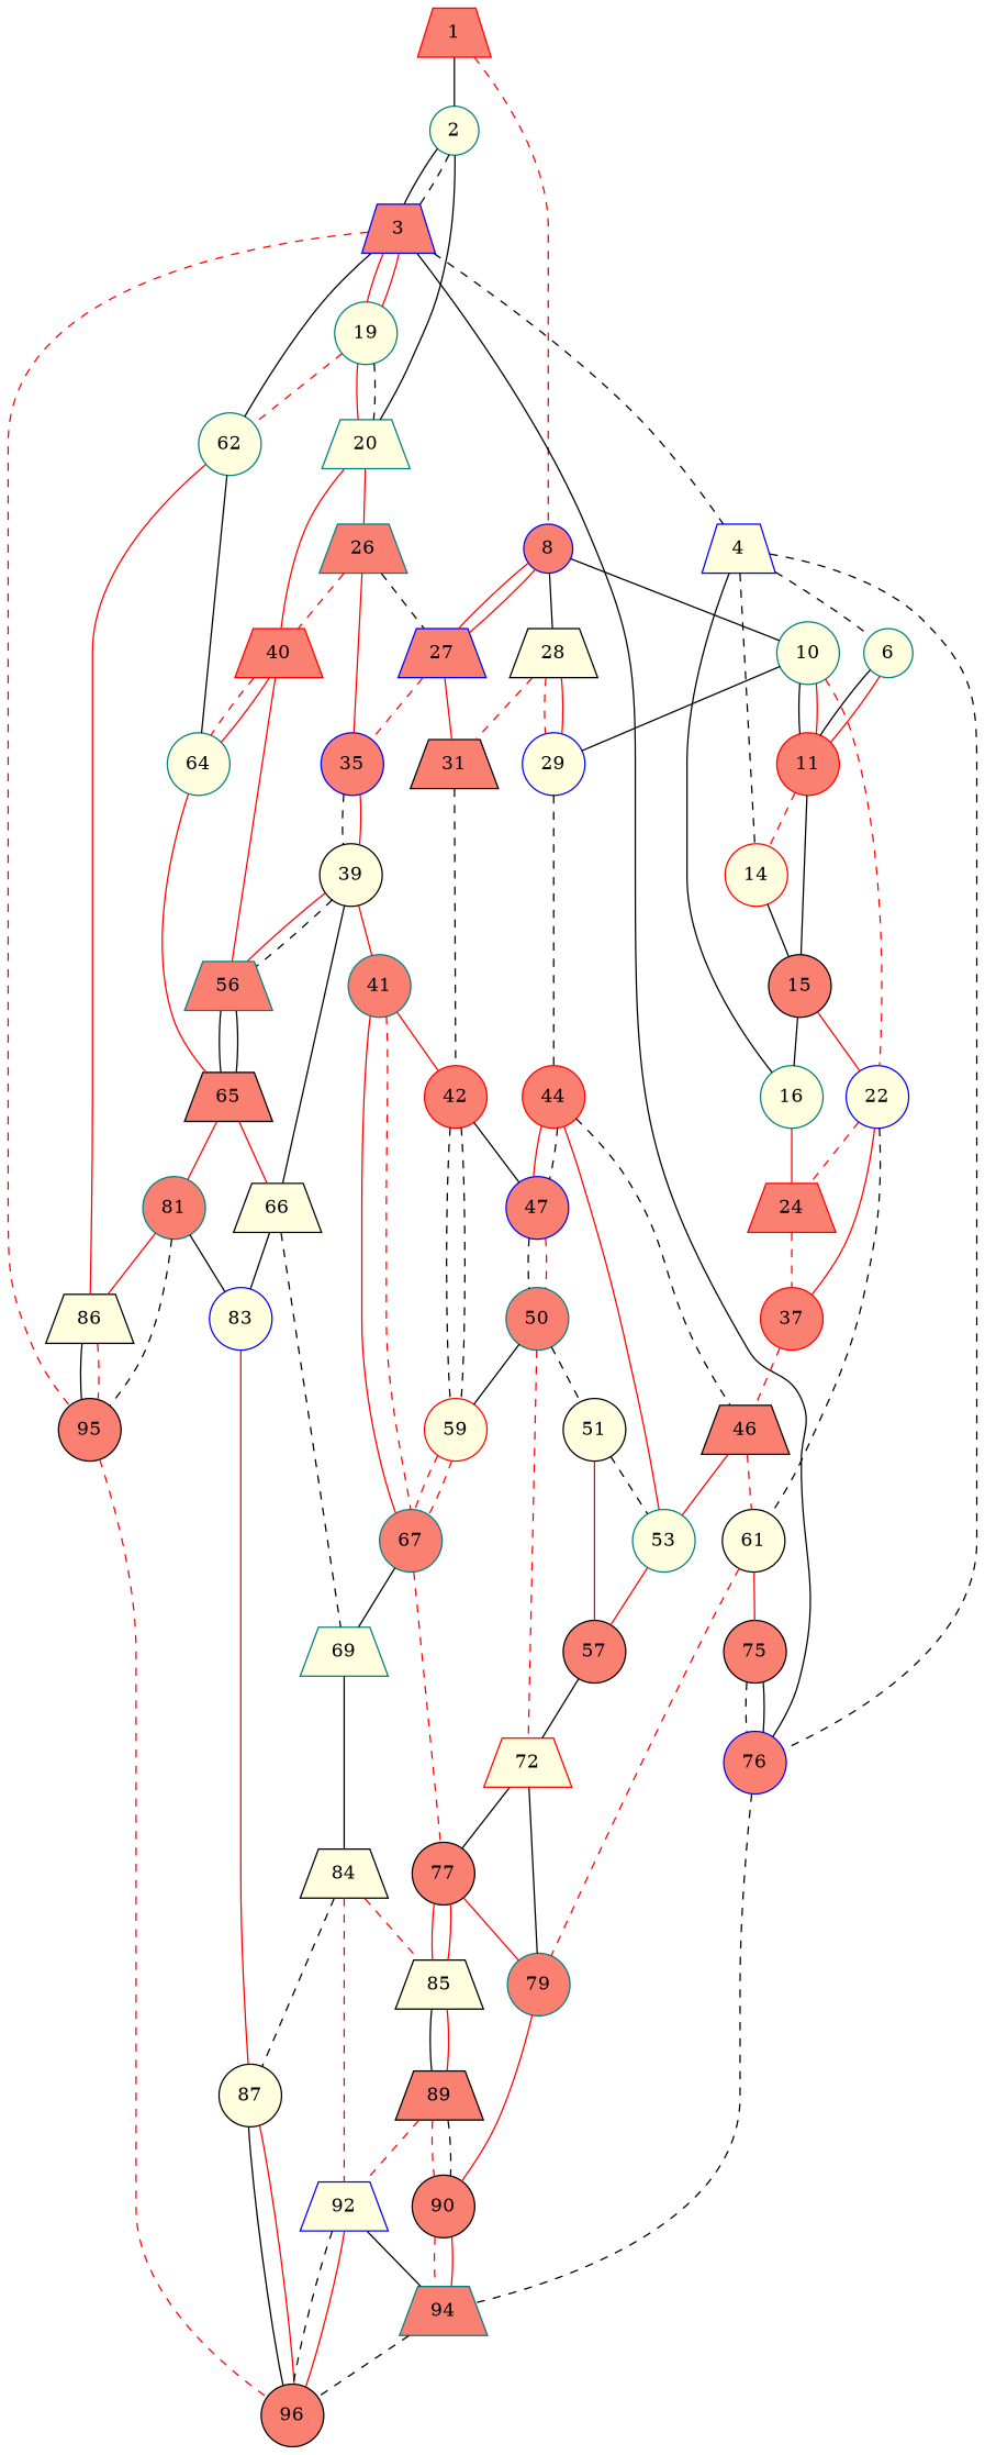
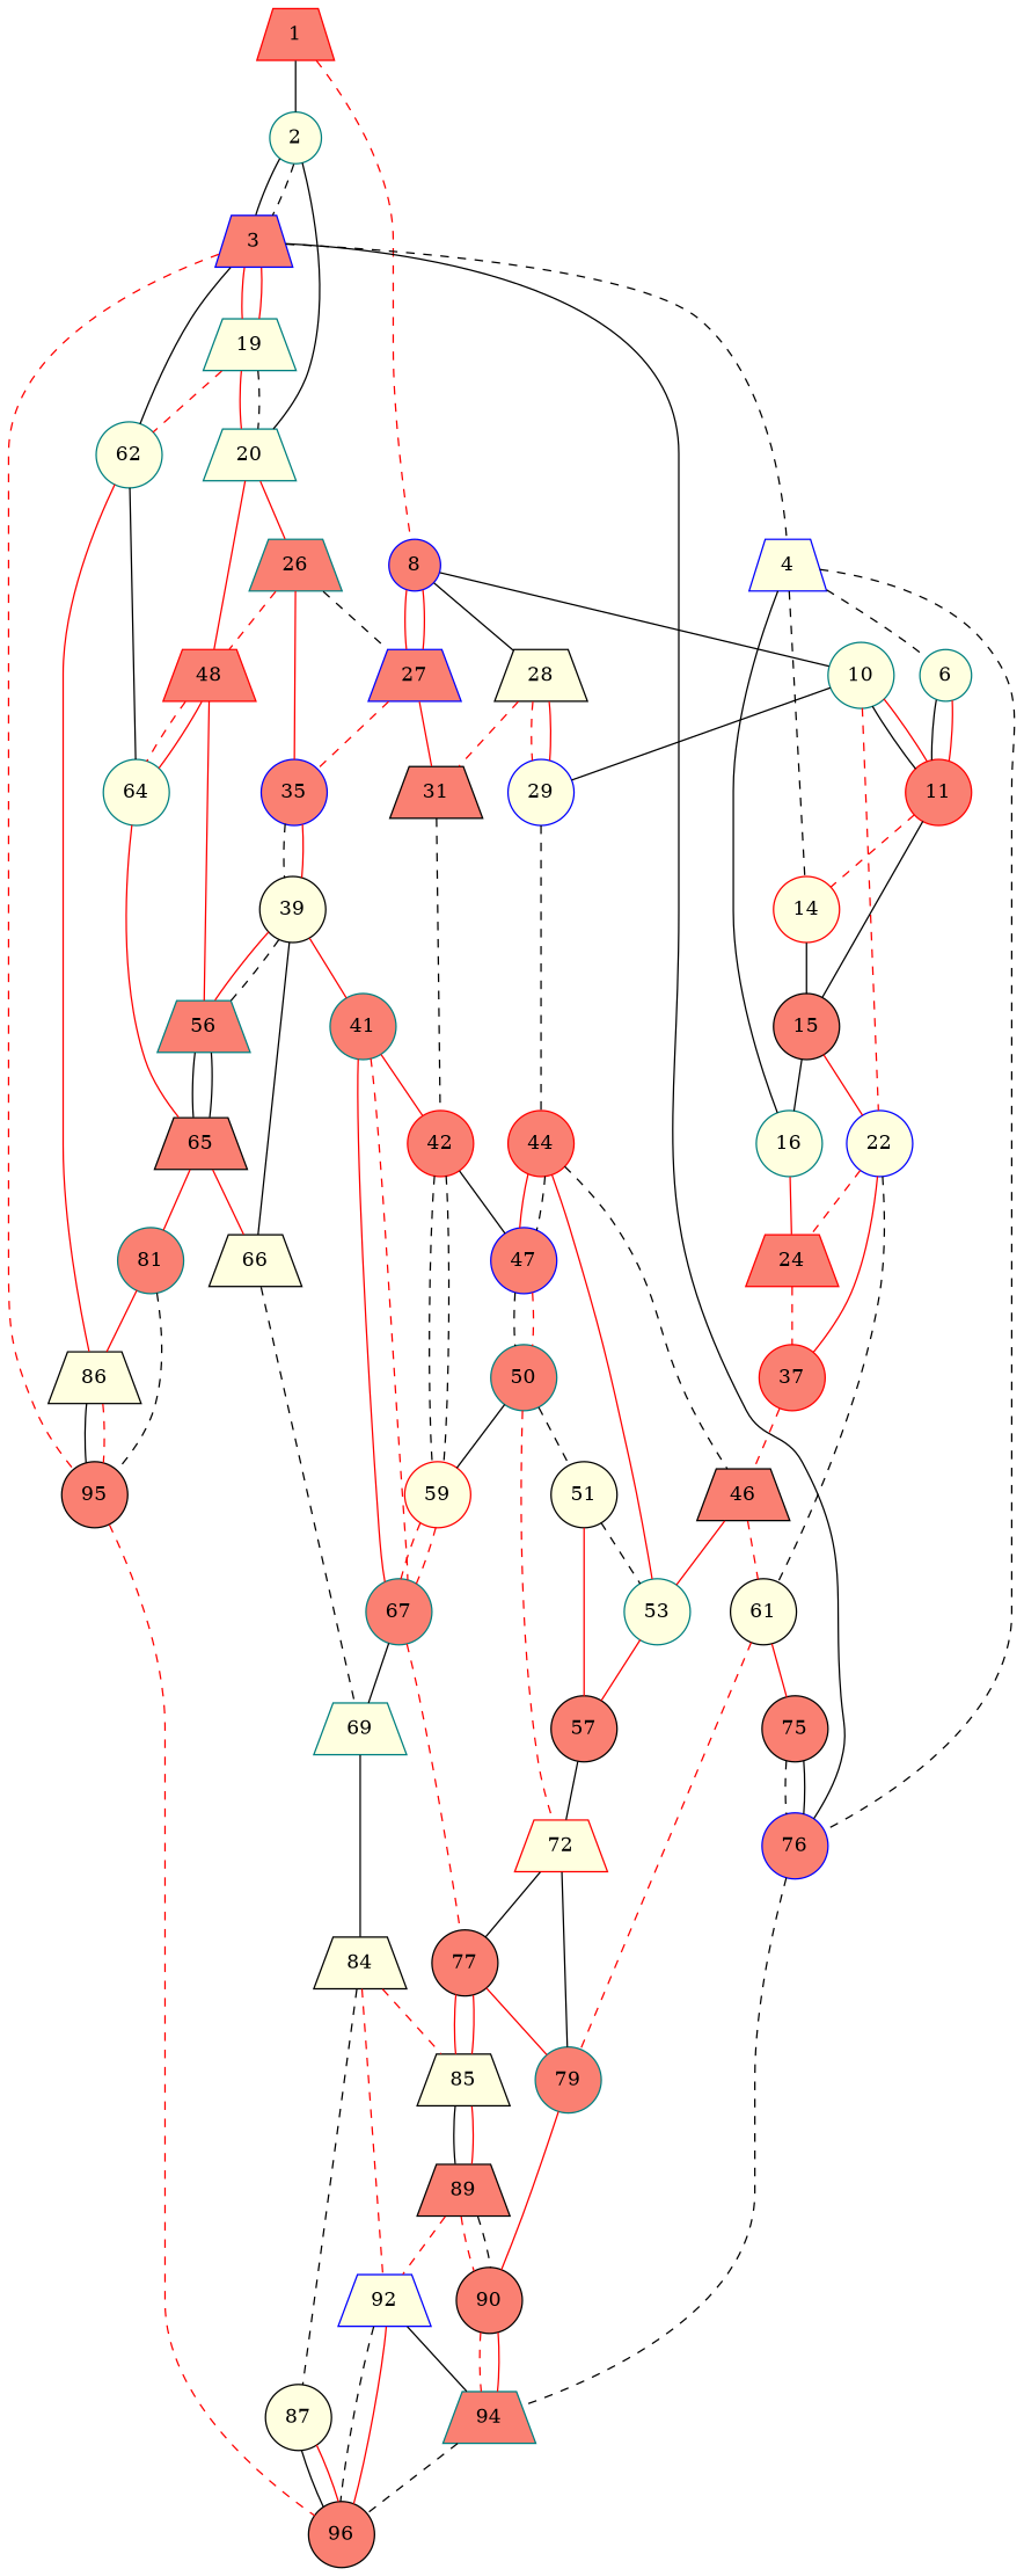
  graph {
    node [color=black fillcolor=salmon shape=circle style=filled]
    edge [color=red style=solid]
    1 [color=red shape=trapezium super="+7"]
    2 [color=teal fillcolor=lightyellow super="+12"]
    8 [color=blue super="+9"]
    3 [color=blue shape=trapezium super="+102"]
    20 [color=teal fillcolor=lightyellow shape=trapezium super="+21"]
    10 [color=teal fillcolor=lightyellow super="+25"]
    27 [color=blue shape=trapezium super="+30"]
    28 [fillcolor=lightyellow shape=trapezium super="+32"]
    4 [color=blue fillcolor=lightyellow shape=trapezium super="+5"]
-   19 [color=teal fillcolor=lightyellow]
+   19 [color=teal fillcolor=lightyellow shape=trapezium]
    62 [color=teal fillcolor=lightyellow super="+63"]
    76 [color=blue super="+100"]
    95 [super="+101"]
    26 [color=teal shape=trapezium super="+34"]
-   48 [color=red shape=trapezium super="+49" label=40]
+   48 [color=red shape=trapezium super="+49"]
    6 [color=teal fillcolor=lightyellow]
    14 [color=red fillcolor=lightyellow]
    16 [color=teal fillcolor=lightyellow super="+17"]
    64 [color=teal fillcolor=lightyellow]
    86 [fillcolor=lightyellow shape=trapezium]
    94 [color=teal shape=trapezium super="+98"]
    96 [super="+97"]
    11 [color=red super="+13"]
    15 [super="+18"]
    24 [color=red shape=trapezium super="+36"]
    22 [color=blue fillcolor=lightyellow super="+23"]
    29 [color=blue fillcolor=lightyellow super="+33"]
    35 [color=blue]
    31 [shape=trapezium]
    37 [color=red super="+38"]
    61 [fillcolor=lightyellow super="+74"]
    44 [color=red super="+45"]
    56 [color=teal shape=trapezium]
    46 [shape=trapezium super="+54"]
    39 [fillcolor=lightyellow super="+40"]
    42 [color=red super="+43"]
    47 [color=blue]
    53 [color=teal fillcolor=lightyellow super="+55"]
    59 [color=red fillcolor=lightyellow]
    41 [color=teal]
    66 [fillcolor=lightyellow shape=trapezium super="+68"]
    75 [super="+99"]
    79 [color=teal super="+80"]
    67 [color=teal super="+70"]
    65 [shape=trapezium super="+71"]
    69 [color=teal fillcolor=lightyellow shape=trapezium]
-   83 [color=blue fillcolor=lightyellow]
    77 [super="+78"]
    50 [color=teal super="+60"]
    57 [super="+58"]
    51 [fillcolor=lightyellow super="+52"]
    72 [color=red fillcolor=lightyellow shape=trapezium super="+73"]
    81 [color=teal super="+82"]
    90 [super="+91"]
    84 [fillcolor=lightyellow shape=trapezium super="+88"]
    87 [fillcolor=lightyellow]
    85 [fillcolor=lightyellow shape=trapezium]
    92 [color=blue fillcolor=lightyellow shape=trapezium super="+93"]
    89 [shape=trapezium]
    1 -- 2 [color=black weight=2]
    1 -- 8 [style=dashed]
    2 -- 3 [color=black]
    2 -- 3 [color=black style=dashed]
    2 -- 20 [color=black]
    8 -- 10 [color=black]
    8 -- 27
    8 -- 27
    8 -- 28 [color=black]
    3 -- 4 [color=black style=dashed]
    3 -- 19
    3 -- 19
    3 -- 62 [color=black]
    3 -- 76 [color=black]
    3 -- 95 [style=dashed]
    20 -- 26
    20 -- 48
    10 -- 11 [color=black]
    10 -- 11
    10 -- 22 [style=dashed]
    10 -- 29 [color=black]
    27 -- 35 [style=dashed]
    27 -- 31
    28 -- 29 [style=dashed weight=2]
    28 -- 29
    28 -- 31 [style=dashed]
    4 -- 76 [color=black style=dashed]
    4 -- 6 [color=black style=dashed]
    4 -- 14 [color=black style=dashed]
    4 -- 16 [color=black]
    19 -- 20
    19 -- 20 [color=black style=dashed]
    19 -- 62 [style=dashed]
    62 -- 64 [color=black]
    62 -- 86
    76 -- 94 [color=black style=dashed]
    95 -- 96 [style=dashed]
    26 -- 27 [color=black style=dashed]
    26 -- 48 [style=dashed]
    26 -- 35
    48 -- 64 [style=dashed]
    48 -- 64
    48 -- 56
    6 -- 11 [color=black]
    6 -- 11
    14 -- 15 [color=black]
    16 -- 24 [weight=2]
    64 -- 65
    86 -- 95 [color=black]
    86 -- 95 [style=dashed]
    94 -- 96 [color=black style=dashed]
    11 -- 14 [style=dashed]
    11 -- 15 [color=black]
    15 -- 16 [color=black]
    15 -- 22
    24 -- 37 [style=dashed]
    22 -- 24 [style=dashed]
    22 -- 37
    22 -- 61 [color=black style=dashed]
    29 -- 44 [color=black style=dashed]
    35 -- 39 [color=black style=dashed]
    35 -- 39
    31 -- 42 [color=black style=dashed]
    37 -- 46 [style=dashed]
    61 -- 75
    61 -- 79 [style=dashed]
    44 -- 46 [color=black style=dashed]
    44 -- 47
    44 -- 47 [color=black style=dashed]
    44 -- 53
    56 -- 65 [color=black]
    56 -- 65 [color=black]
    46 -- 61 [style=dashed]
    46 -- 53
    39 -- 56
    39 -- 56 [color=black style=dashed]
    39 -- 41
    39 -- 66 [color=black]
    42 -- 47 [color=black]
    42 -- 59 [color=black style=dashed]
    42 -- 59 [color=black style=dashed]
    47 -- 50 [color=black style=dashed]
    47 -- 50 [style=dashed]
    53 -- 57
    59 -- 67 [style=dashed]
    59 -- 67 [style=dashed]
    41 -- 42
    41 -- 67
    41 -- 67 [style=dashed]
    66 -- 69 [color=black style=dashed]
-   66 -- 83 [color=black]
    75 -- 76 [color=black style=dashed weight=2]
    75 -- 76 [color=black]
    79 -- 90
    67 -- 69 [color=black]
    67 -- 77 [style=dashed]
    65 -- 66
    65 -- 81
    69 -- 84 [color=black]
-   83 -- 87
    77 -- 79
    77 -- 85
    77 -- 85
    50 -- 59 [color=black]
    50 -- 51 [color=black style=dashed]
    50 -- 72 [style=dashed]
    57 -- 72 [color=black]
    51 -- 53 [color=black style=dashed]
    51 -- 57 [weight=2]
    72 -- 79 [color=black]
    72 -- 77 [color=black]
    81 -- 95 [color=black style=dashed]
    81 -- 86
-   81 -- 83 [color=black]
    90 -- 94 [style=dashed]
    90 -- 94
    84 -- 87 [color=black style=dashed]
    84 -- 85 [style=dashed]
    84 -- 92 [style=dashed]
    87 -- 96 [color=black]
    87 -- 96
    85 -- 89 [color=black]
    85 -- 89
    92 -- 94 [color=black]
    92 -- 96 [color=black style=dashed]
    92 -- 96
    89 -- 90 [style=dashed]
    89 -- 90 [color=black style=dashed]
    89 -- 92 [style=dashed]
  }
